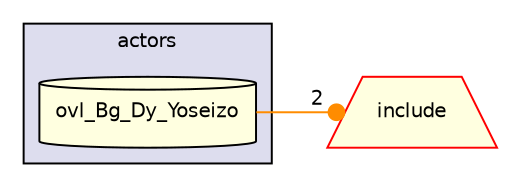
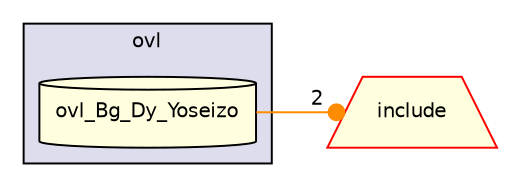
  digraph {
    compound=true
    rankdir=LR
    node [fillcolor=lightyellow fontname=Helvetica fontsize=10 style=filled]
    n1 [label=ovl_Bg_Dy_Yoseizo pencolor=black shape=cylinder]
    n2 [color=red label=include shape=trapezium]
    subgraph cluster_1 {
      bgcolor="#ddddee"
      fontname=Helvetica
      fontsize=10
-     label=actors
+     label=ovl
      pencolor=black
      n1
    }
    n1 -> n2 [headlabel=2 labeldistance=1.5 labelfontname=Helvetica labelfontsize=10 color=darkorange arrowhead=dot]
  }
